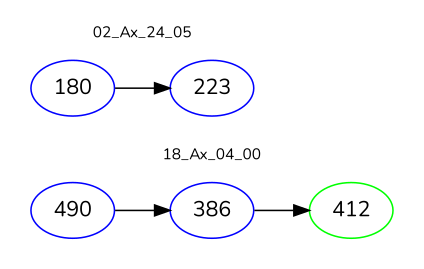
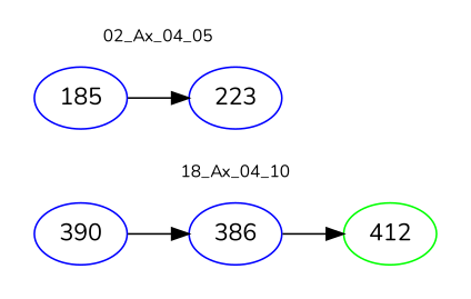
  digraph {
    fontname=Nunito
    rankdir=LR
    node [color=blue fontname=Nunito]
    edge [color=black fontname=Nunito]
-   n1 [label=490]
+   n1 [label=390]
    n2 [label=386]
    n3 [color=green label=412]
-   n4 [label=180]
+   n4 [label=185]
    n5 [label=223]
    subgraph cluster_1 {
      color=white
      fontsize=10
-     label="18_Ax_04_00"
+     label="18_Ax_04_10"
      n1
      n2
      n3
    }
    subgraph cluster_2 {
      color=white
      fontsize=10
-     label="02_Ax_24_05"
+     label="02_Ax_04_05"
      n4
      n5
    }
    n1 -> n2
    n2 -> n3
    n4 -> n5
  }
